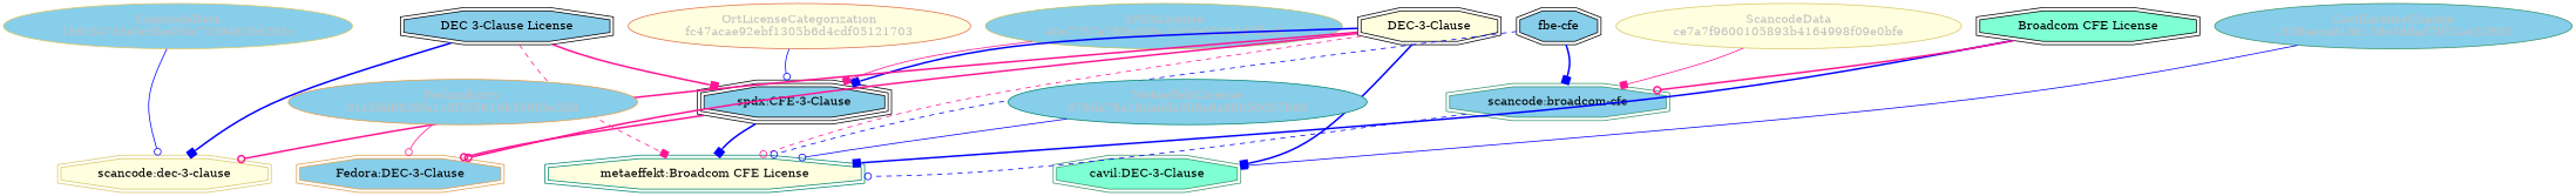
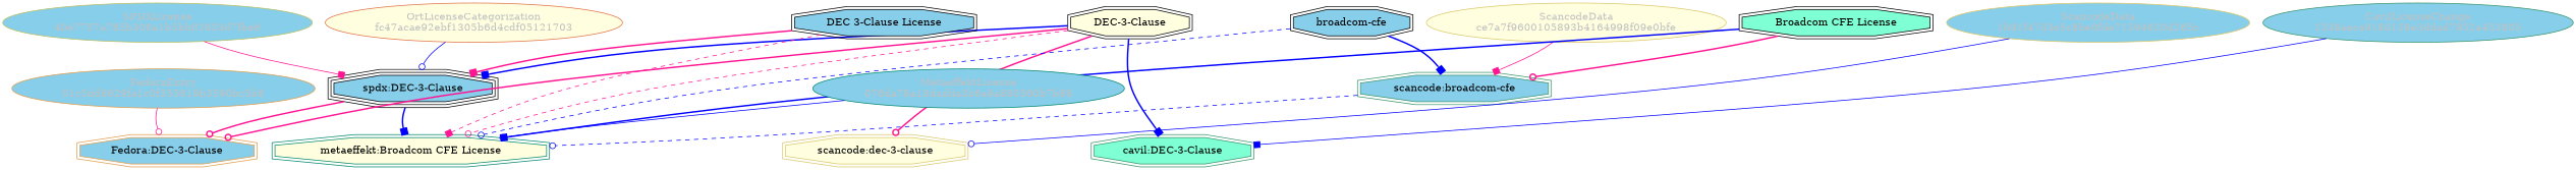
  strict digraph {
    splines=curved
    node [fillcolor=skyblue shape=doubleoctagon style=filled]
    edge [arrowhead=box color=blue weight=0.5 style=bold]
    n1 [color="#b8bf62" fontcolor=gray label="SPDXLicense\n40e7757a785b306a1b5bb02933d7fbe6" shape=ellipse]
-   n2 [label="spdx:CFE-3-Clause" shape=tripleoctagon]
+   n2 [label="spdx:DEC-3-Clause" shape=tripleoctagon]
    n3 [color="#e09d4b" label="Fedora:DEC-3-Clause"]
    n4 [color="#00876c" fillcolor=lightyellow label="metaeffekt:Broadcom CFE License"]
    n5 [fillcolor=lightyellow label="DEC-3-Clause"]
    n6 [color="#dac767" fillcolor=lightyellow label="scancode:dec-3-clause"]
    n7 [color="#379469" fillcolor=aquamarine label="cavil:DEC-3-Clause"]
    n8 [label="DEC 3-Clause License"]
    n9 [color="#e09d4b" fontcolor=gray label="FedoraEntry\n01c5dd8629fa1c0f355619b3590bc5b8" shape=ellipse]
    n10 [color="#dac767" fillcolor=lightyellow fontcolor=gray label="ScancodeData\nce7a7f9600105893b4164998f09e0bfe" shape=ellipse]
    n11 [color="#379469" label="scancode:broadcom-cfe"]
-   n12 [label="fbe-cfe"]
+   n12 [label="broadcom-cfe"]
    n13 [fillcolor=aquamarine label="Broadcom CFE License"]
    n14 [color="#dac767" fontcolor=gray label="ScancodeData\n1b91f47d3e5c8be0fde71594620d265c" shape=ellipse]
    n15 [color="#e06f45" fillcolor=lightyellow fontcolor=gray label="OrtLicenseCategorization\nfc47acae92ebf1305b6d4cdf05121703" shape=ellipse]
    n16 [color="#379469" fontcolor=gray label="CavilLicenseChange\n1538aeca918d158e3ddad7952a452605" shape=ellipse]
    n17 [color="#00876c" fontcolor=gray label="MetaeffektLicense\n076da78a18dadda3b6a9a880560b7b86" shape=ellipse]
    n1 -> n2 [color=deeppink style=""]
    n2 -> n3 [arrowhead=odot color=deeppink weight=0.7]
    n2 -> n4 [weight=0.7]
    n5 -> n2 [weight=0.7]
    n5 -> n3 [arrowhead=odot color=deeppink weight=0.7]
    n5 -> n4 [arrowhead=odot color=deeppink style=dashed]
    n5 -> n6 [arrowhead=odot color=deeppink weight=0.7]
    n5 -> n7 [weight=0.7]
    n8 -> n2 [color=deeppink weight=0.7]
    n8 -> n4 [color=deeppink style=dashed]
-   n8 -> n6 [weight=0.7]
    n9 -> n3 [arrowhead=odot color=deeppink style=""]
    n10 -> n11 [color=deeppink style=""]
    n11 -> n4 [arrowhead=odot style=dashed]
    n12 -> n4 [arrowhead=odot style=dashed]
    n12 -> n11 [weight=0.7]
    n13 -> n4 [weight=0.7]
    n13 -> n11 [arrowhead=odot color=deeppink weight=0.7]
    n14 -> n6 [arrowhead=odot style=""]
    n15 -> n2 [arrowhead=odot style=""]
    n16 -> n7 [style=""]
    n17 -> n4 [arrowhead=odot style=""]
  }
